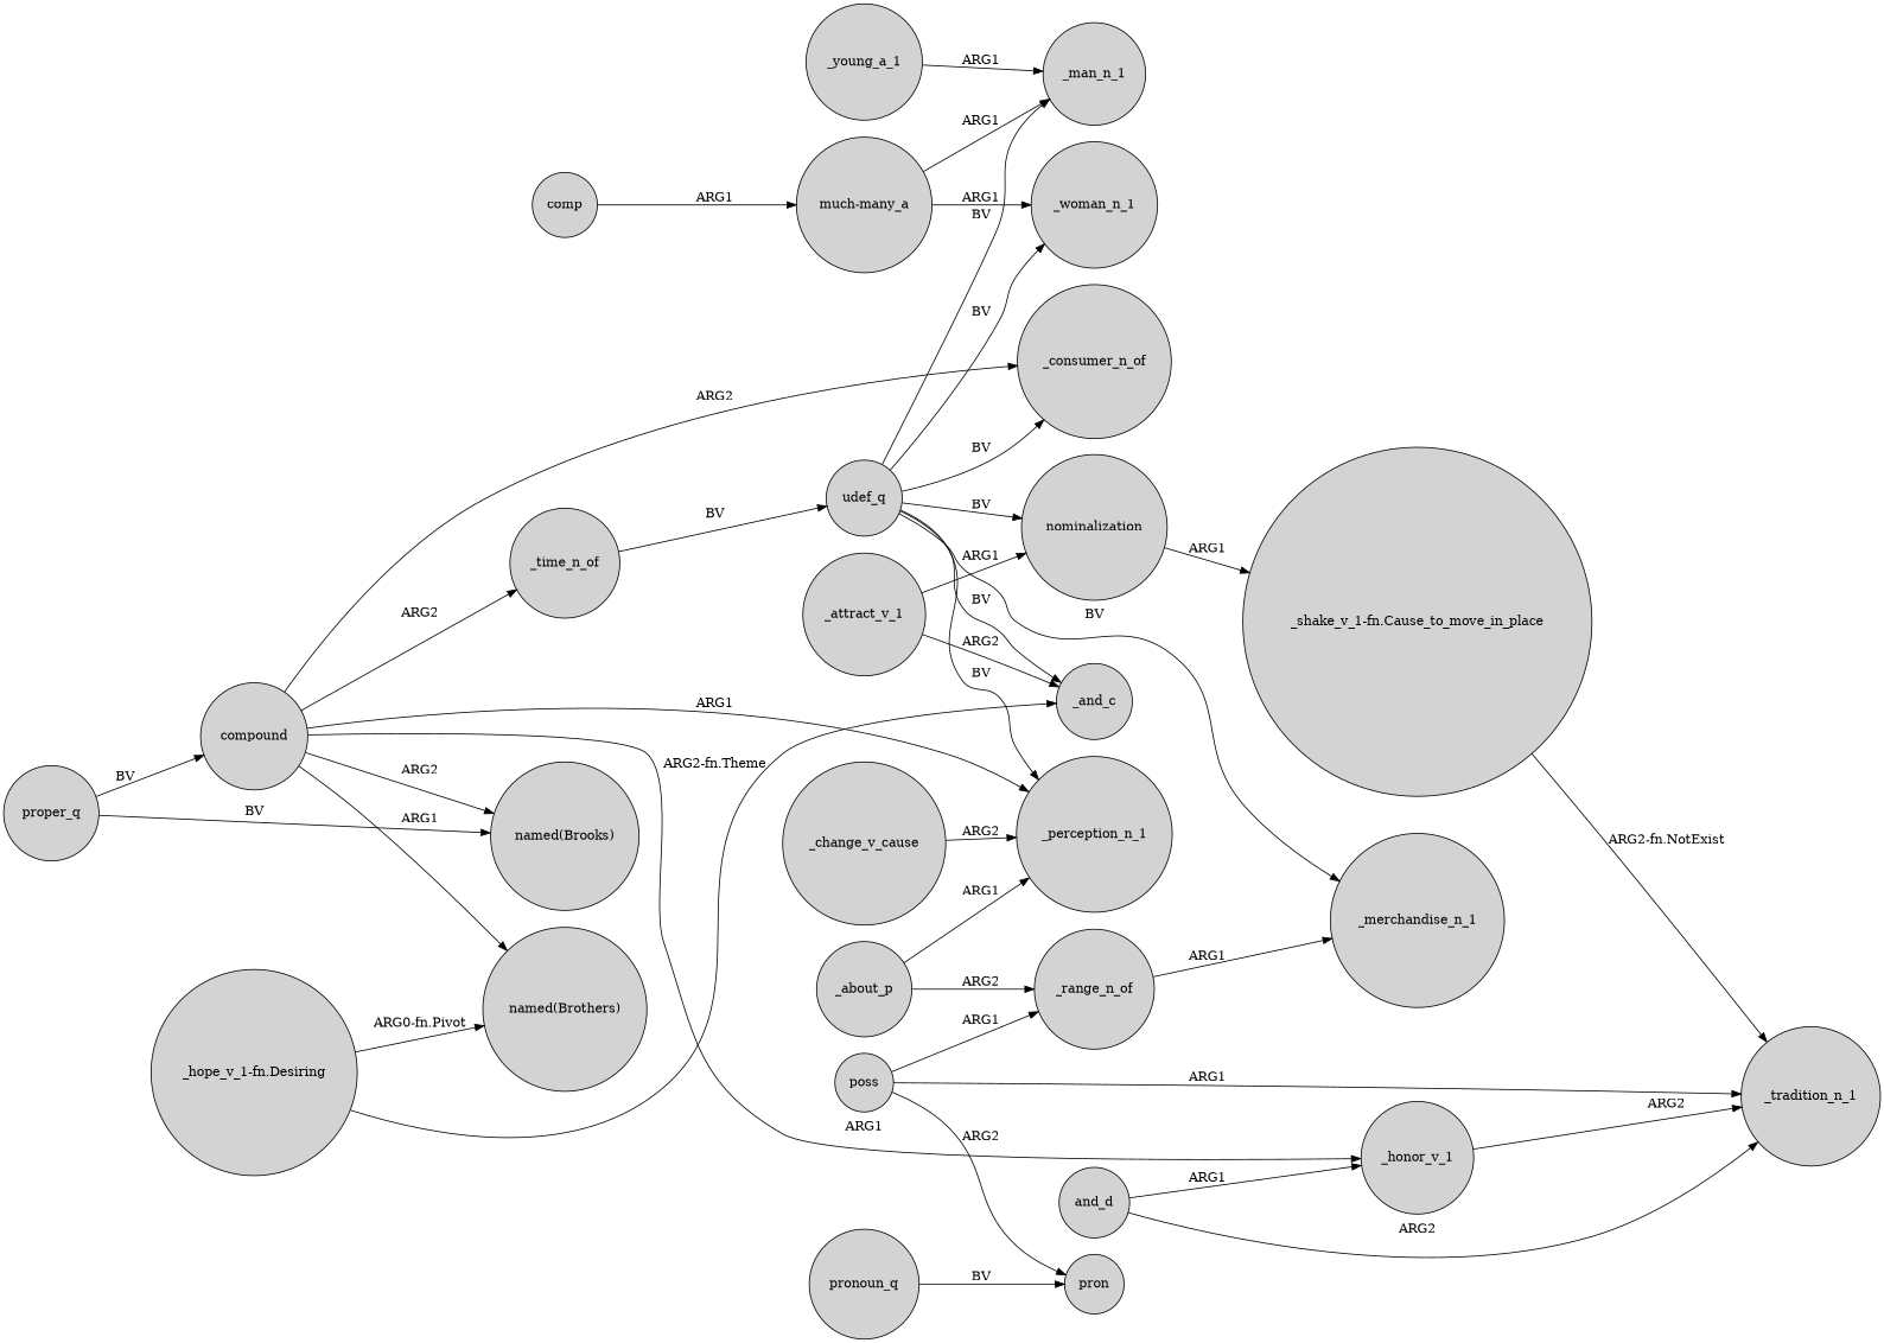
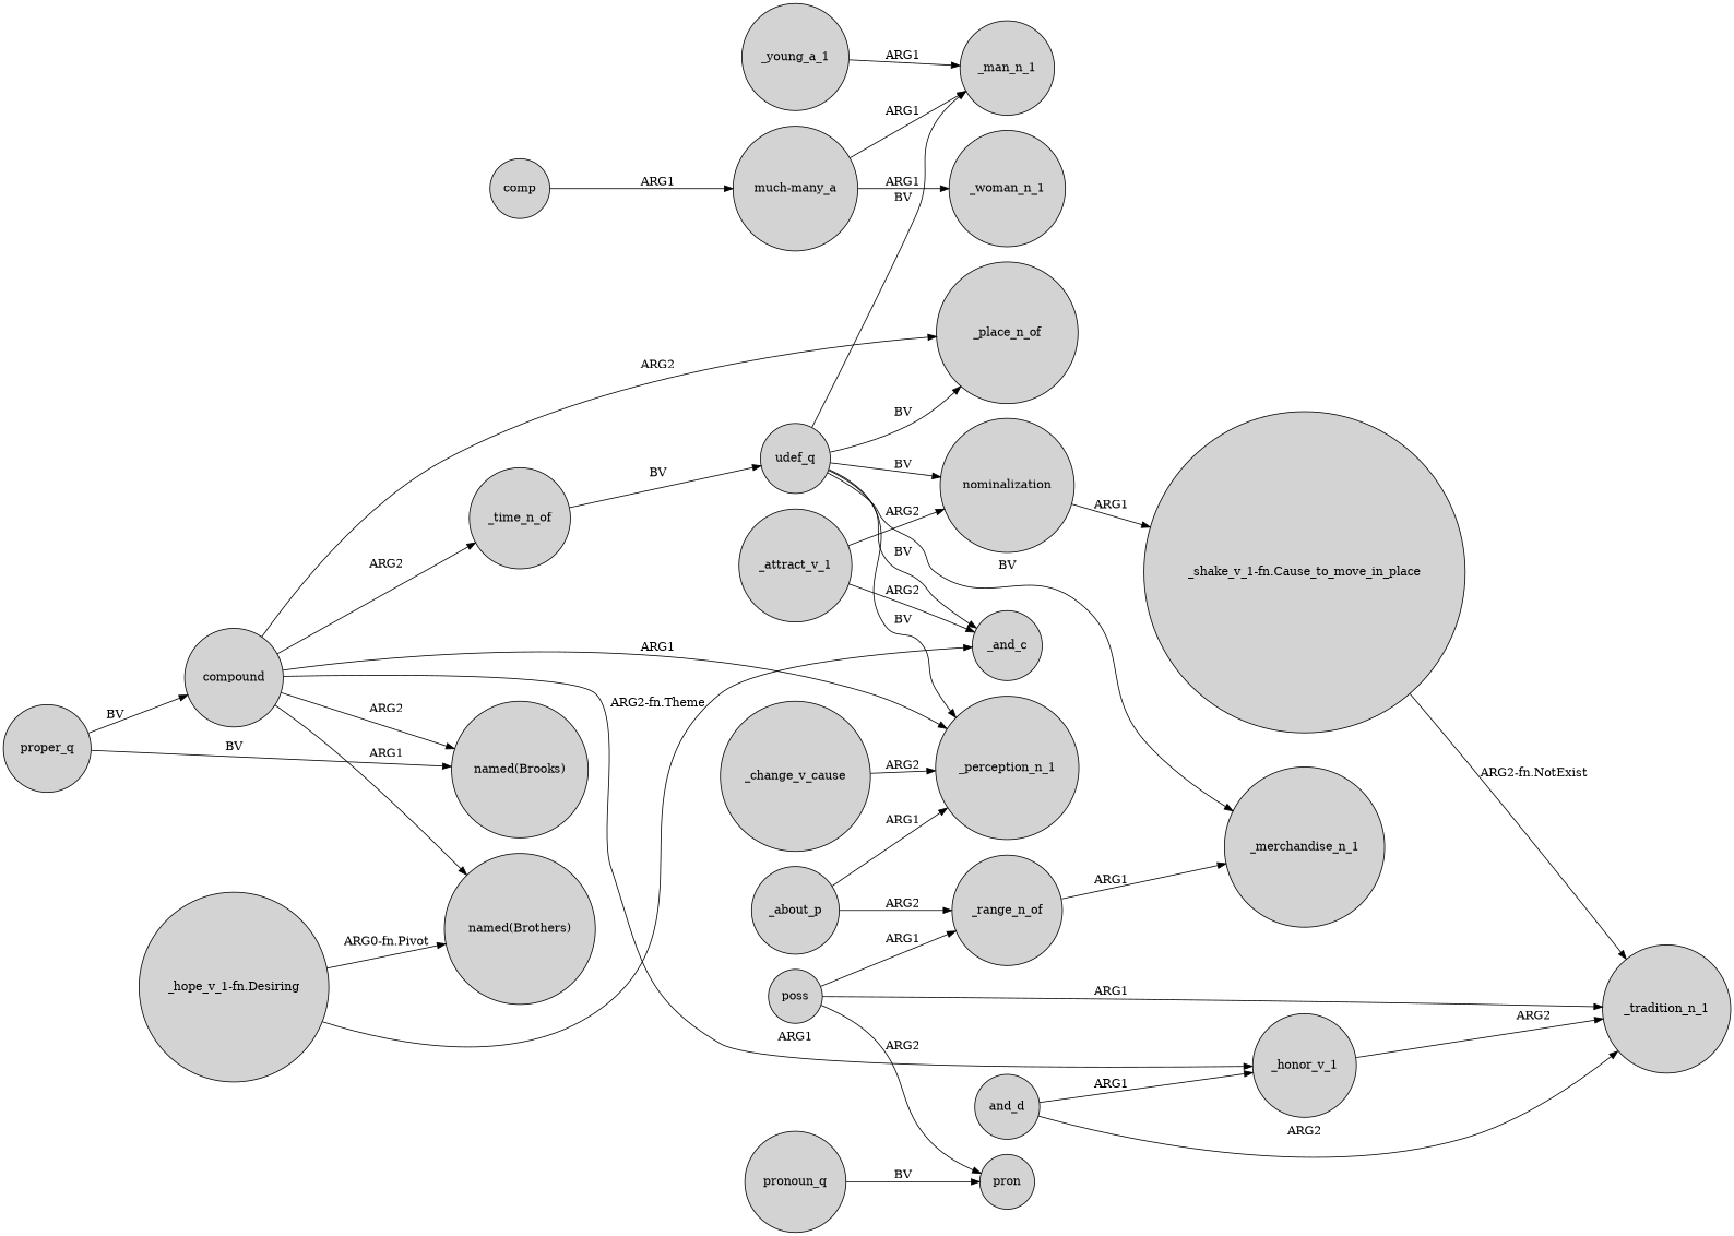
  digraph {
    rankdir=LR
    node [shape=circle style=filled]
    _honor_v_1
    _tradition_n_1
    poss
    _range_n_of
    pron
    _merchandise_n_1
    "_shake_v_1-fn.Cause_to_move_in_place"
    udef_q
    _woman_n_1
    _perception_n_1
    _man_n_1
    nominalization
-   _consumer_n_of
+   _consumer_n_of [label=_place_n_of]
    _and_c
    _time_n_of
    proper_q
    "named(Brooks)"
    compound
    "named(Brothers)"
    "much-many_a"
    n21 [label=and_d]
    _about_p
    pronoun_q
    comp
    _attract_v_1
    _change_v_cause
    "_hope_v_1-fn.Desiring"
    _young_a_1
    _honor_v_1 -> _tradition_n_1 [label=ARG2]
    poss -> _tradition_n_1 [label=ARG1]
    poss -> _range_n_of [label=ARG1]
    poss -> pron [label=ARG2]
    _range_n_of -> _merchandise_n_1 [label=ARG1]
    "_shake_v_1-fn.Cause_to_move_in_place" -> _tradition_n_1 [label="ARG2-fn.NotExist"]
    udef_q -> _merchandise_n_1 [label=BV]
-   udef_q -> _woman_n_1 [label=BV]
    udef_q -> _perception_n_1 [label=BV]
    udef_q -> _man_n_1 [label=BV]
    udef_q -> nominalization [label=BV]
    udef_q -> _consumer_n_of [label=BV]
    udef_q -> _and_c [label=BV]
    nominalization -> "_shake_v_1-fn.Cause_to_move_in_place" [label=ARG1]
    _time_n_of -> udef_q [label=BV]
    proper_q -> "named(Brooks)" [label=BV]
    proper_q -> compound [label=BV]
    compound -> _honor_v_1 [label=ARG1]
    compound -> _perception_n_1 [label=ARG1]
    compound -> _consumer_n_of [label=ARG2]
    compound -> _time_n_of [label=ARG2]
    compound -> "named(Brooks)" [label=ARG2]
    compound -> "named(Brothers)" [label=ARG1]
    "much-many_a" -> _woman_n_1 [label=ARG1]
    "much-many_a" -> _man_n_1 [label=ARG1]
    n21 -> _honor_v_1 [label=ARG1]
    n21 -> _tradition_n_1 [label=ARG2]
    _about_p -> _range_n_of [label=ARG2]
    _about_p -> _perception_n_1 [label=ARG1]
    pronoun_q -> pron [label=BV]
    comp -> "much-many_a" [label=ARG1]
-   _attract_v_1 -> nominalization [label=ARG1]
+   _attract_v_1 -> nominalization [label=ARG2]
    _attract_v_1 -> _and_c [label=ARG2]
    _change_v_cause -> _perception_n_1 [label=ARG2]
    "_hope_v_1-fn.Desiring" -> _and_c [label="ARG2-fn.Theme"]
    "_hope_v_1-fn.Desiring" -> "named(Brothers)" [label="ARG0-fn.Pivot"]
    _young_a_1 -> _man_n_1 [label=ARG1]
  }
